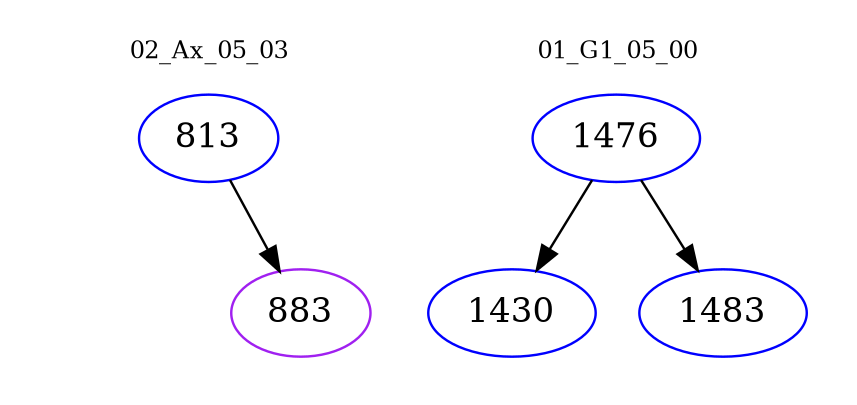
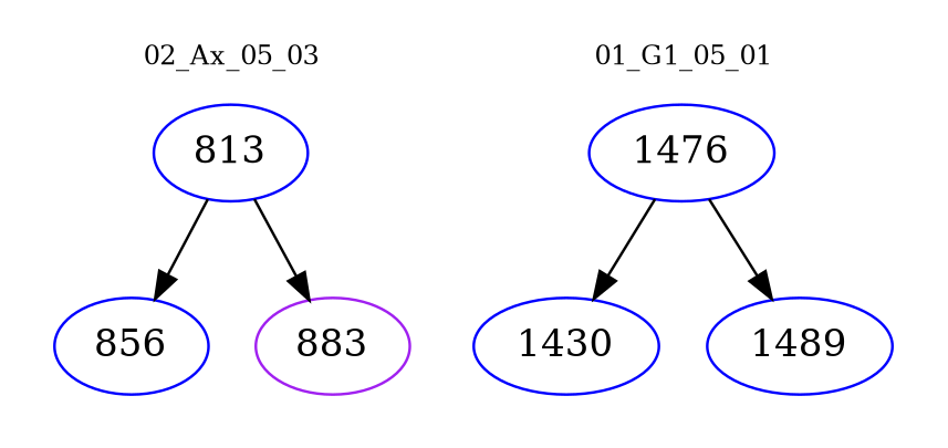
  digraph {
    node [color=blue]
    edge [color=black]
    n1 [label=813]
+   n2 [label=856]
    n3 [color=purple label=883]
    n4 [label=1476]
    n5 [label=1430]
-   n6 [label=1483]
+   n6 [label=1489]
    subgraph cluster_1 {
      color=white
      fontsize=10
      label="02_Ax_05_03"
      n1
+     n2
      n3
    }
    subgraph cluster_2 {
      color=white
      fontsize=10
-     label="01_G1_05_00"
+     label="01_G1_05_01"
      n4
      n5
      n6
    }
+   n1 -> n2
    n1 -> n3
    n4 -> n5
    n4 -> n6
  }
